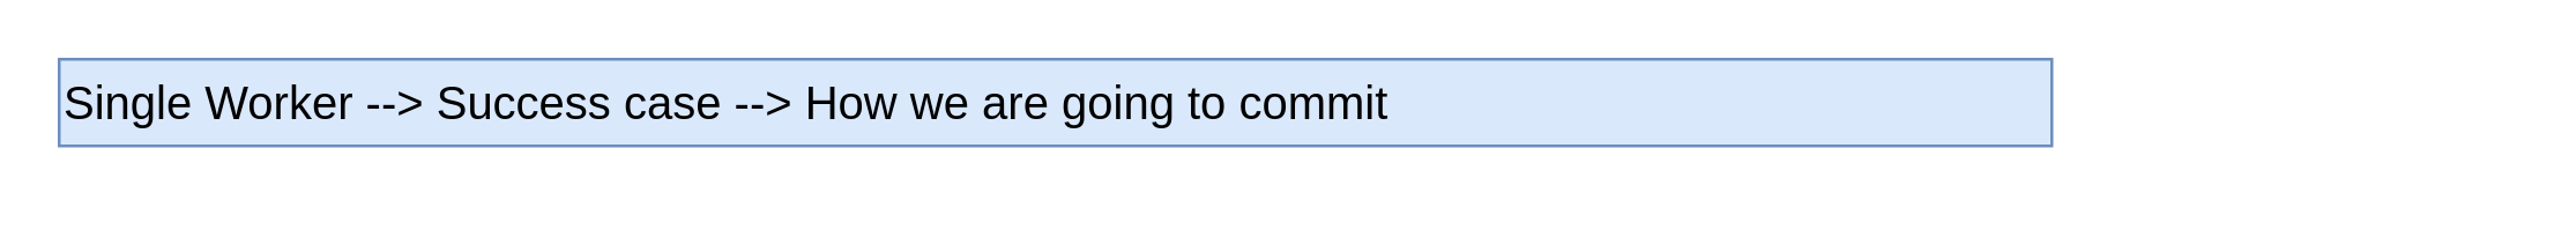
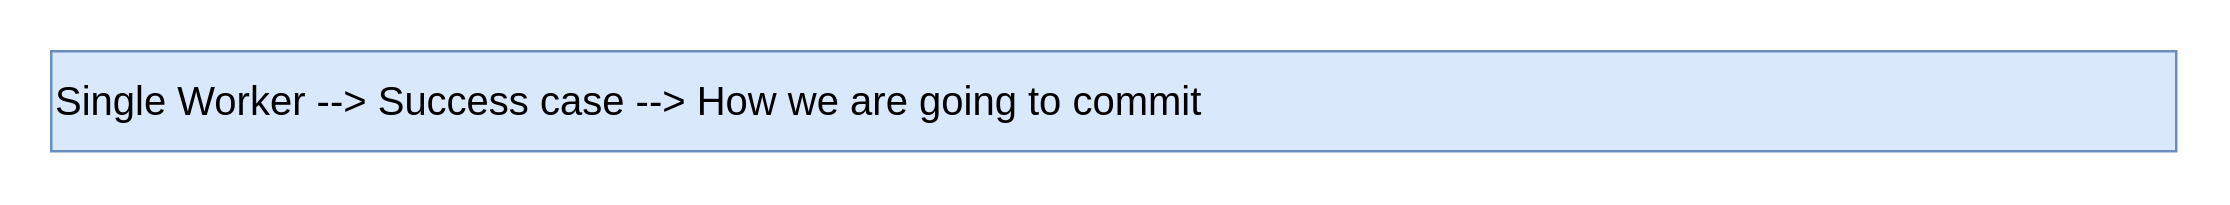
  <mxCell id="0" />
  <mxCell id="1" parent="0" />
- <mxCell id="2" value="Single Worker --&amp;gt; Success case --&amp;gt; How we are going to commit" style="text;html=1;align=left;verticalAlign=middle;whiteSpace=wrap;rounded=0;fontSize=16;fillColor=#dae8fc;strokeColor=#6c8ebf;" vertex="1" parent="1"><mxGeometry x="20" y="20" width="690" height="30" as="geometry" /></mxCell>
+ <mxCell id="2" value="Single Worker --&amp;gt; Success case --&amp;gt; How we are going to commit" style="text;html=1;align=left;verticalAlign=middle;whiteSpace=wrap;rounded=0;fontSize=16;fillColor=#dae8fc;strokeColor=#6c8ebf;" vertex="1" parent="1"><mxGeometry width="850" height="40" as="geometry" x="20" y="20" /></mxCell>
